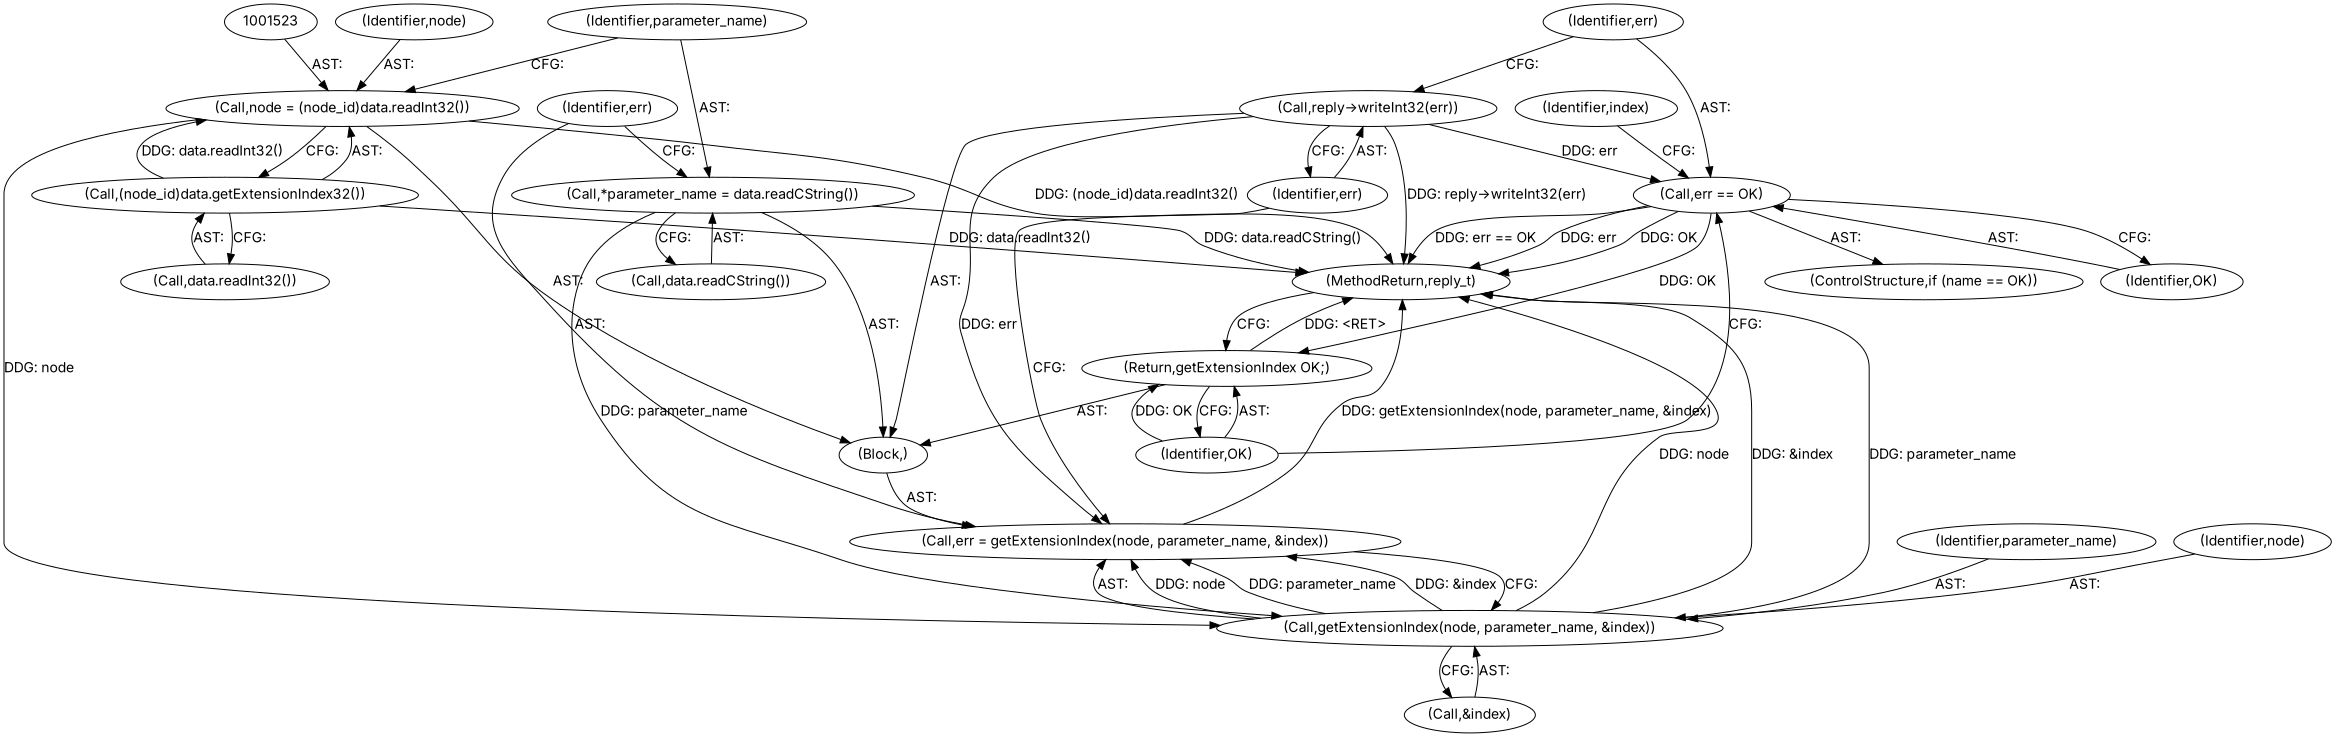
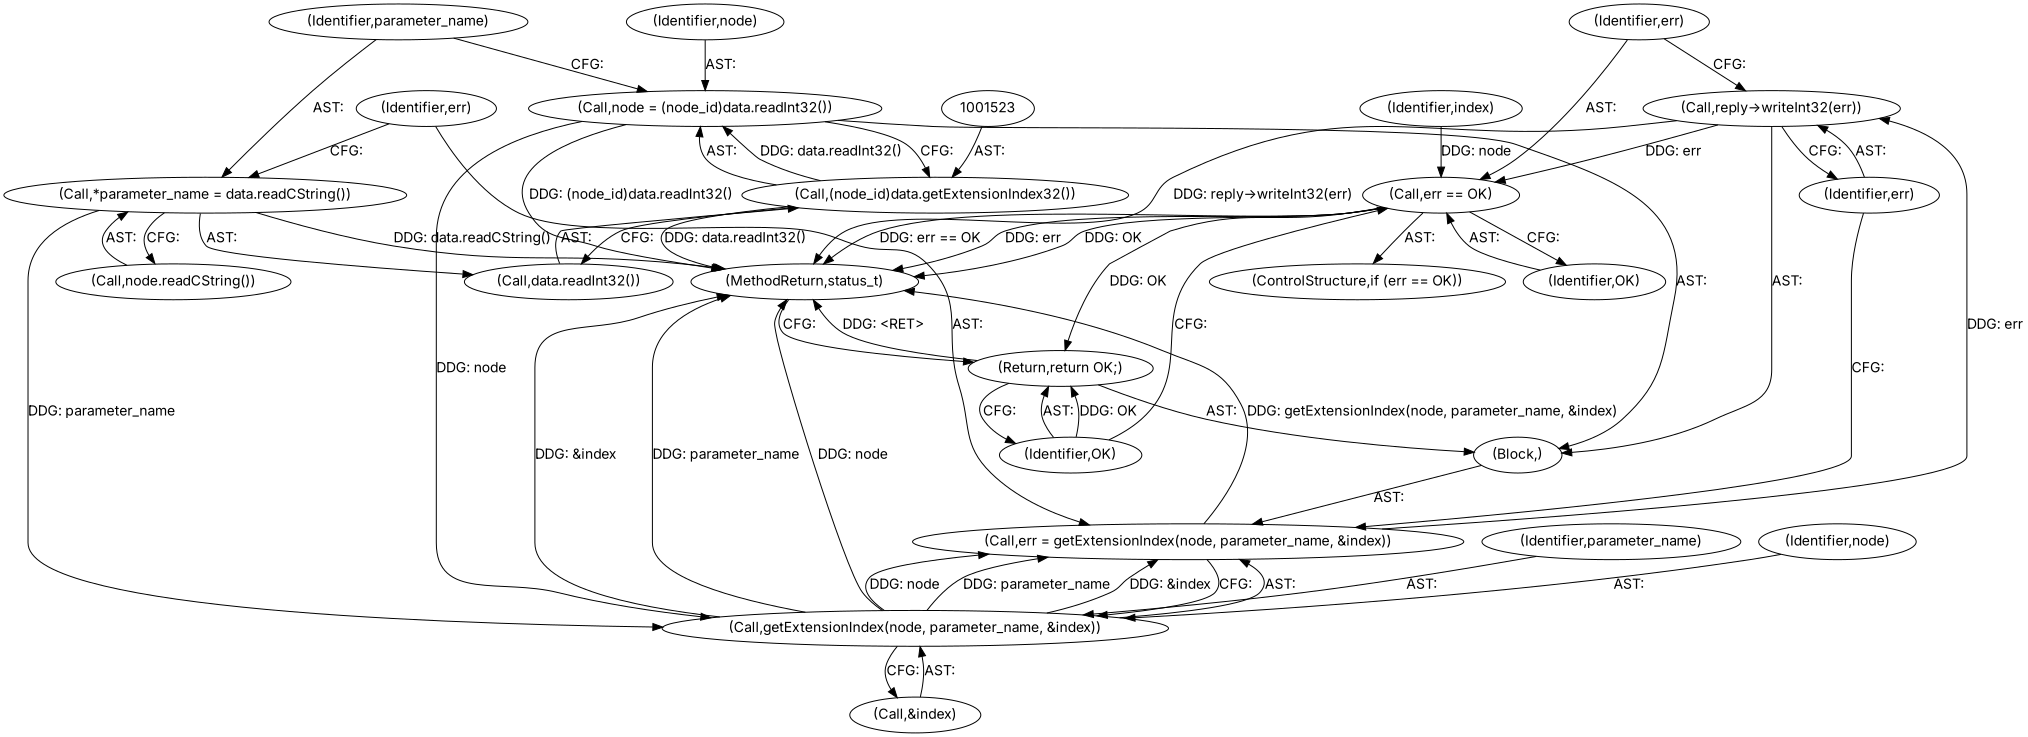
  digraph {
    fontname=Inter
    node [fontname=Inter]
    edge [fontname=Inter]
    n1 [label="(Call,reply->writeInt32(err))"]
    n2 [label="(Call,err == OK)"]
    n3 [label="(Identifier,err)"]
-   n4 [label="(MethodReturn,reply_t)"]
+   n4 [label="(MethodReturn,status_t)"]
    n5 [label="(Block,)"]
-   n6 [label="(Return,getExtensionIndex OK;)"]
-   n7 [label="(ControlStructure,if (name == OK))"]
+   n6 [label="(Return,return OK;)"]
+   n7 [label="(ControlStructure,if (err == OK))"]
    n8 [label="(Identifier,OK)"]
    n9 [label="(Call,err = getExtensionIndex(node, parameter_name, &index))"]
    n10 [label="(Call,getExtensionIndex(node, parameter_name, &index))"]
    n11 [label="(Call,&index)"]
    n12 [label="(Call,node = (node_id)data.readInt32())"]
    n13 [label="(Call,(node_id)data.getExtensionIndex32())"]
    n14 [label="(Call,data.readInt32())"]
    n15 [label="(Call,*parameter_name = data.readCString())"]
-   n16 [label="(Call,data.readCString())"]
+   n16 [label="(Call,node.readCString())"]
    n17 [label="(Identifier,OK)"]
    n18 [label="(Identifier,node)"]
    n19 [label="(Identifier,err)"]
    n20 [label="(Identifier,err)"]
    n21 [label="(Identifier,parameter_name)"]
    n22 [label="(Identifier,parameter_name)"]
    n23 [label="(Identifier,index)"]
    n24 [label="(Identifier,node)"]
    n25 [label=1001523]
    n1 -> n2 [label="DDG: err"]
    n1 -> n3 [label="CFG: "]
    n1 -> n4 [label="DDG: reply->writeInt32(err)"]
    n1 -> n5 [label="AST: "]
    n2 -> n4 [label="DDG: err == OK"]
    n2 -> n4 [label="DDG: err"]
    n2 -> n4 [label="DDG: OK"]
    n2 -> n6 [label="DDG: OK"]
    n2 -> n7 [label="AST: "]
    n2 -> n8 [label="CFG: "]
    n3 -> n1 [label="AST: "]
    n3 -> n9 [label="CFG: "]
    n4 -> n6 [label="CFG: "]
    n5 -> n9 [label="AST: "]
    n6 -> n4 [label="DDG: <RET>"]
    n6 -> n5 [label="AST: "]
    n6 -> n17 [label="CFG: "]
    n8 -> n2 [label="AST: "]
-   n1 -> n9 [label="DDG: err"]
+   n9 -> n1 [label="DDG: err"]
    n9 -> n4 [label="DDG: getExtensionIndex(node, parameter_name, &index)"]
    n9 -> n10 [label="CFG: "]
    n10 -> n4 [label="DDG: &index"]
    n10 -> n4 [label="DDG: parameter_name"]
    n10 -> n4 [label="DDG: node"]
    n10 -> n9 [label="AST: "]
    n10 -> n9 [label="DDG: node"]
    n10 -> n9 [label="DDG: parameter_name"]
    n10 -> n9 [label="DDG: &index"]
    n10 -> n11 [label="CFG: "]
    n11 -> n10 [label="AST: "]
    n12 -> n4 [label="DDG: (node_id)data.readInt32()"]
    n12 -> n5 [label="AST: "]
    n12 -> n10 [label="DDG: node"]
    n12 -> n13 [label="CFG: "]
    n13 -> n4 [label="DDG: data.readInt32()"]
    n13 -> n12 [label="AST: "]
    n13 -> n12 [label="DDG: data.readInt32()"]
    n13 -> n14 [label="CFG: "]
    n14 -> n13 [label="AST: "]
    n15 -> n4 [label="DDG: data.readCString()"]
-   n15 -> n5 [label="AST: "]
+   n15 -> n14 [label="AST: "]
    n15 -> n10 [label="DDG: parameter_name"]
    n15 -> n16 [label="CFG: "]
    n16 -> n15 [label="AST: "]
    n17 -> n2 [label="CFG: "]
    n17 -> n6 [label="AST: "]
    n17 -> n6 [label="DDG: OK"]
    n18 -> n12 [label="AST: "]
    n19 -> n9 [label="AST: "]
    n19 -> n15 [label="CFG: "]
    n20 -> n1 [label="CFG: "]
    n20 -> n2 [label="AST: "]
    n21 -> n10 [label="AST: "]
    n22 -> n12 [label="CFG: "]
    n22 -> n15 [label="AST: "]
-   n23 -> n2 [label="CFG: "]
+   n23 -> n2 [label="DDG: node"]
    n24 -> n10 [label="AST: "]
-   n25 -> n12 [label="AST: "]
+   n25 -> n13 [label="AST: "]
  }
